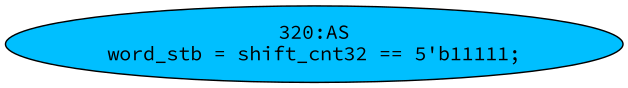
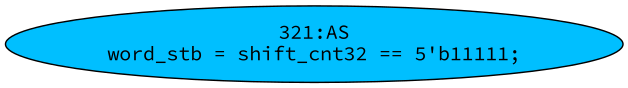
  strict digraph {
    fontname="Source Code Pro"
-   n1 [ast="<pyverilog.vparser.ast.Assign object at 0x7f1e4d7e8190>" def_var="['word_stb']" fillcolor=deepskyblue label="320:AS\nword_stb = shift_cnt32 == 5'b11111;" statements="[]" style=filled typ=Assign use_var="['shift_cnt32']" fontname="Source Code Pro"]
+   n1 [ast="<pyverilog.vparser.ast.Assign object at 0x7f1e4d7e8190>" def_var="['word_stb']" fillcolor=deepskyblue label="321:AS\nword_stb = shift_cnt32 == 5'b11111;" statements="[]" style=filled typ=Assign use_var="['shift_cnt32']" fontname="Source Code Pro"]
  }
